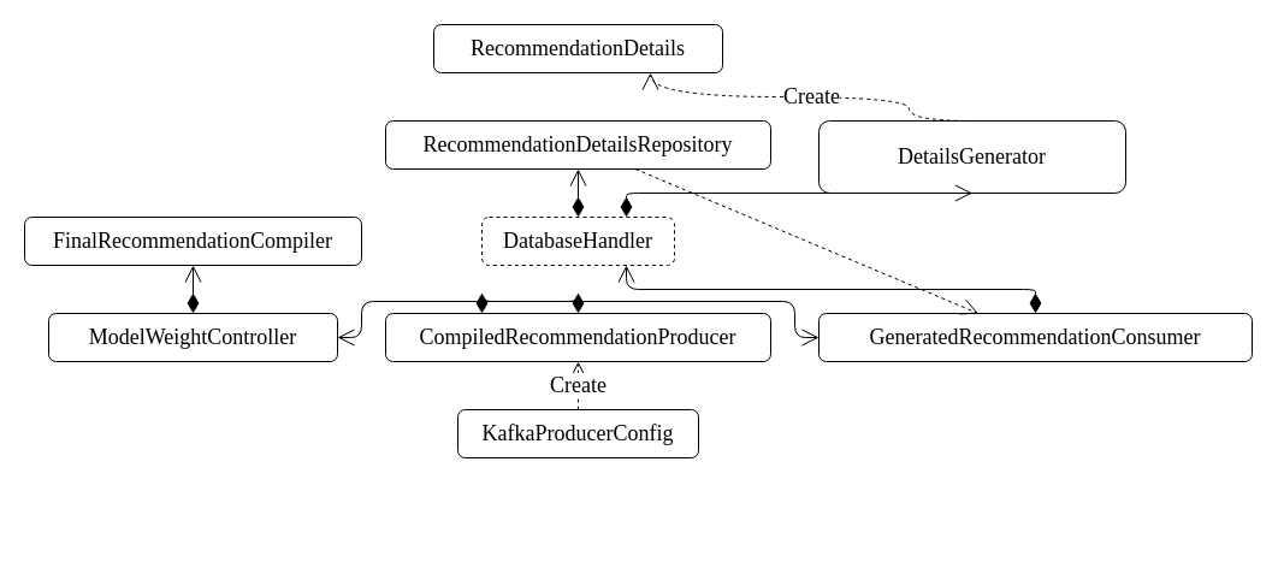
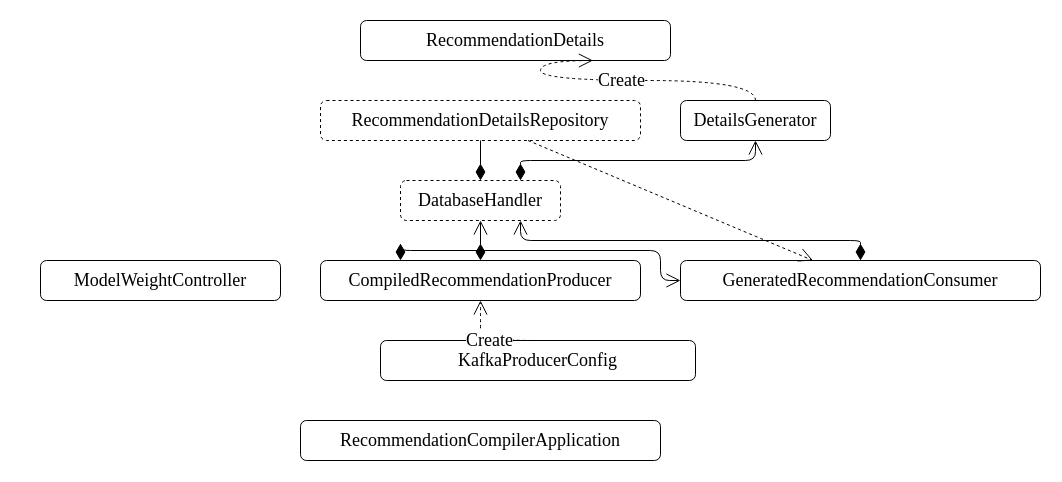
  <mxCell id="0" />
  <mxCell id="1" parent="0" />
- <mxCell id="2" value="KafkaProducerConfig" style="rounded=1;whiteSpace=wrap;html=1;fillColor=none;fontFamily=Ubuntu;fontSource=https%3A%2F%2Ffonts.googleapis.com%2Fcss%3Ffamily%3DUbuntu;fontSize=18;" parent="1" vertex="1"><mxGeometry x="380" y="340" width="200" height="40" as="geometry" /></mxCell>
+ <mxCell id="2" value="KafkaProducerConfig" style="rounded=1;whiteSpace=wrap;html=1;fillColor=none;fontFamily=Ubuntu;fontSource=https%3A%2F%2Ffonts.googleapis.com%2Fcss%3Ffamily%3DUbuntu;fontSize=18;" parent="1" vertex="1"><mxGeometry x="380" y="340" width="315" height="40" as="geometry" /></mxCell>
  <mxCell id="3" value="ModelWeightController" style="rounded=1;whiteSpace=wrap;html=1;fillColor=none;fontFamily=Ubuntu;fontSource=https%3A%2F%2Ffonts.googleapis.com%2Fcss%3Ffamily%3DUbuntu;fontSize=18;" parent="1" vertex="1"><mxGeometry x="40" y="260" width="240" height="40" as="geometry" /></mxCell>
  <mxCell id="4" value="CompiledRecommendationProducer" style="rounded=1;whiteSpace=wrap;html=1;fillColor=none;fontFamily=Ubuntu;fontSource=https%3A%2F%2Ffonts.googleapis.com%2Fcss%3Ffamily%3DUbuntu;fontSize=18;" parent="1" vertex="1"><mxGeometry x="320" y="260" width="320" height="40" as="geometry" /></mxCell>
  <mxCell id="5" value="GeneratedRecommendationConsumer" style="rounded=1;whiteSpace=wrap;html=1;fillColor=none;fontFamily=Ubuntu;fontSource=https%3A%2F%2Ffonts.googleapis.com%2Fcss%3Ffamily%3DUbuntu;fontSize=18;" parent="1" vertex="1"><mxGeometry x="680" y="260" width="360" height="40" as="geometry" /></mxCell>
- <mxCell id="6" value="RecommendationDetailsRepository" style="rounded=1;whiteSpace=wrap;html=1;fillColor=none;fontFamily=Ubuntu;fontSource=https%3A%2F%2Ffonts.googleapis.com%2Fcss%3Ffamily%3DUbuntu;fontSize=18;" parent="1" vertex="1"><mxGeometry x="320" y="100" width="320" height="40" as="geometry" /></mxCell>
- <mxCell id="7" value="DetailsGenerator" style="rounded=1;whiteSpace=wrap;html=1;fillColor=none;fontFamily=Ubuntu;fontSource=https%3A%2F%2Ffonts.googleapis.com%2Fcss%3Ffamily%3DUbuntu;fontSize=18;" parent="1" vertex="1"><mxGeometry x="680" y="100" width="255" height="60" as="geometry" /></mxCell>
+ <mxCell id="6" value="RecommendationDetailsRepository" style="rounded=1;whiteSpace=wrap;html=1;fillColor=none;fontFamily=Ubuntu;fontSource=https%3A%2F%2Ffonts.googleapis.com%2Fcss%3Ffamily%3DUbuntu;fontSize=18;dashed=1;" parent="1" vertex="1"><mxGeometry x="320" y="100" width="320" height="40" as="geometry" /></mxCell>
+ <mxCell id="7" value="DetailsGenerator" style="rounded=1;whiteSpace=wrap;html=1;fillColor=none;fontFamily=Ubuntu;fontSource=https%3A%2F%2Ffonts.googleapis.com%2Fcss%3Ffamily%3DUbuntu;fontSize=18;" parent="1" vertex="1"><mxGeometry x="680" y="100" width="150" height="40" as="geometry" /></mxCell>
  <mxCell id="8" value="DatabaseHandler" style="rounded=1;whiteSpace=wrap;html=1;fillColor=none;fontFamily=Ubuntu;fontSource=https%3A%2F%2Ffonts.googleapis.com%2Fcss%3Ffamily%3DUbuntu;fontSize=18;dashed=1;" parent="1" vertex="1"><mxGeometry x="400" y="180" width="160" height="40" as="geometry" /></mxCell>
- <mxCell id="9" value="RecommendationDetails" style="rounded=1;whiteSpace=wrap;html=1;fillColor=none;fontFamily=Ubuntu;fontSource=https%3A%2F%2Ffonts.googleapis.com%2Fcss%3Ffamily%3DUbuntu;fontSize=18;" parent="1" vertex="1"><mxGeometry x="360" y="20" width="240" height="40" as="geometry" /></mxCell>
- <mxCell id="10" value="FinalRecommendationCompiler" style="rounded=1;whiteSpace=wrap;html=1;fillColor=none;fontFamily=Ubuntu;fontSource=https%3A%2F%2Ffonts.googleapis.com%2Fcss%3Ffamily%3DUbuntu;fontSize=18;" parent="1" vertex="1"><mxGeometry x="20" y="180" width="280" height="40" as="geometry" /></mxCell>
- <mxCell id="11" value="" style="endArrow=open;html=1;endSize=12;startArrow=diamondThin;startSize=14;startFill=1;edgeStyle=orthogonalEdgeStyle;align=left;verticalAlign=bottom;fontFamily=Ubuntu;fontSource=https%3A%2F%2Ffonts.googleapis.com%2Fcss%3Ffamily%3DUbuntu;fontSize=18;exitX=0.5;exitY=0;exitDx=0;exitDy=0;" parent="1" source="3" target="10" edge="1"><mxGeometry x="-1" y="3" relative="1" as="geometry"><mxPoint x="330" y="190" as="sourcePoint" /><mxPoint x="490" y="190" as="targetPoint" /></mxGeometry></mxCell>
+ <mxCell id="9" value="RecommendationDetails" style="rounded=1;whiteSpace=wrap;html=1;fillColor=none;fontFamily=Ubuntu;fontSource=https%3A%2F%2Ffonts.googleapis.com%2Fcss%3Ffamily%3DUbuntu;fontSize=18;" parent="1" vertex="1"><mxGeometry x="360" y="20" width="310" height="40" as="geometry" /></mxCell>
  <mxCell id="12" value="" style="endArrow=open;html=1;endSize=12;startArrow=diamondThin;startSize=14;startFill=1;edgeStyle=orthogonalEdgeStyle;align=left;verticalAlign=bottom;fontFamily=Ubuntu;fontSource=https%3A%2F%2Ffonts.googleapis.com%2Fcss%3Ffamily%3DUbuntu;fontSize=18;exitX=0.25;exitY=0;exitDx=0;exitDy=0;" parent="1" source="4" target="5" edge="1"><mxGeometry x="-1" y="3" relative="1" as="geometry"><mxPoint x="310" y="300" as="sourcePoint" /><mxPoint x="340" y="230" as="targetPoint" /></mxGeometry></mxCell>
- <mxCell id="13" value="" style="endArrow=open;html=1;endSize=12;startArrow=diamondThin;startSize=14;startFill=1;edgeStyle=orthogonalEdgeStyle;align=left;verticalAlign=bottom;fontFamily=Ubuntu;fontSource=https%3A%2F%2Ffonts.googleapis.com%2Fcss%3Ffamily%3DUbuntu;fontSize=18;exitX=0.5;exitY=0;exitDx=0;exitDy=0;" parent="1" source="4" target="3" edge="1"><mxGeometry x="-1" y="3" relative="1" as="geometry"><mxPoint x="630" y="250" as="sourcePoint" /><mxPoint x="460" y="210" as="targetPoint" /></mxGeometry></mxCell>
- <mxCell id="14" value="" style="endArrow=open;html=1;endSize=12;startArrow=diamondThin;startSize=14;startFill=1;edgeStyle=orthogonalEdgeStyle;align=left;verticalAlign=bottom;fontFamily=Ubuntu;fontSource=https%3A%2F%2Ffonts.googleapis.com%2Fcss%3Ffamily%3DUbuntu;fontSize=18;entryX=0.5;entryY=1;entryDx=0;entryDy=0;exitX=0.5;exitY=0;exitDx=0;exitDy=0;" parent="1" source="8" target="6" edge="1"><mxGeometry x="-1" y="3" relative="1" as="geometry"><mxPoint x="500" y="160" as="sourcePoint" /><mxPoint x="330" y="120" as="targetPoint" /></mxGeometry></mxCell>
+ <mxCell id="13" value="" style="endArrow=open;html=1;endSize=12;startArrow=diamondThin;startSize=14;startFill=1;edgeStyle=orthogonalEdgeStyle;align=left;verticalAlign=bottom;fontFamily=Ubuntu;fontSource=https%3A%2F%2Ffonts.googleapis.com%2Fcss%3Ffamily%3DUbuntu;fontSize=18;entryX=0.5;entryY=1;entryDx=0;entryDy=0;exitX=0.5;exitY=0;exitDx=0;exitDy=0;" parent="1" source="4" target="8" edge="1"><mxGeometry x="-1" y="3" relative="1" as="geometry"><mxPoint x="630" y="250" as="sourcePoint" /><mxPoint x="460" y="210" as="targetPoint" /></mxGeometry></mxCell>
+ <mxCell id="14" value="" style="endArrow=none;html=1;endSize=12;startArrow=diamondThin;startSize=14;startFill=1;edgeStyle=orthogonalEdgeStyle;align=left;verticalAlign=bottom;fontFamily=Ubuntu;fontSource=https%3A%2F%2Ffonts.googleapis.com%2Fcss%3Ffamily%3DUbuntu;fontSize=18;entryX=0.5;entryY=1;entryDx=0;entryDy=0;exitX=0.5;exitY=0;exitDx=0;exitDy=0;" parent="1" source="8" target="6" edge="1"><mxGeometry x="-1" y="3" relative="1" as="geometry"><mxPoint x="500" y="160" as="sourcePoint" /><mxPoint x="330" y="120" as="targetPoint" /></mxGeometry></mxCell>
  <mxCell id="15" value="" style="endArrow=open;html=1;endSize=12;startArrow=diamondThin;startSize=14;startFill=1;edgeStyle=orthogonalEdgeStyle;align=left;verticalAlign=bottom;fontFamily=Ubuntu;fontSource=https%3A%2F%2Ffonts.googleapis.com%2Fcss%3Ffamily%3DUbuntu;fontSize=18;entryX=0.5;entryY=1;entryDx=0;entryDy=0;exitX=0.75;exitY=0;exitDx=0;exitDy=0;" parent="1" source="8" target="7" edge="1"><mxGeometry x="-1" y="3" relative="1" as="geometry"><mxPoint x="490" y="190" as="sourcePoint" /><mxPoint x="490" y="150" as="targetPoint" /><Array as="points"><mxPoint x="520" y="160" /><mxPoint x="755" y="160" /></Array></mxGeometry></mxCell>
  <mxCell id="16" value="" style="endArrow=open;html=1;endSize=12;startArrow=diamondThin;startSize=14;startFill=1;edgeStyle=orthogonalEdgeStyle;align=left;verticalAlign=bottom;fontFamily=Ubuntu;fontSource=https%3A%2F%2Ffonts.googleapis.com%2Fcss%3Ffamily%3DUbuntu;fontSize=18;entryX=0.75;entryY=1;entryDx=0;entryDy=0;exitX=0.5;exitY=0;exitDx=0;exitDy=0;" parent="1" source="5" target="8" edge="1"><mxGeometry x="-1" y="3" relative="1" as="geometry"><mxPoint x="700" y="340" as="sourcePoint" /><mxPoint x="955" y="190" as="targetPoint" /><Array as="points"><mxPoint x="860" y="240" /><mxPoint x="520" y="240" /></Array></mxGeometry></mxCell>
  <mxCell id="17" value="" style="endArrow=open;endSize=12;dashed=1;html=1;fontFamily=Ubuntu;fontSource=https%3A%2F%2Ffonts.googleapis.com%2Fcss%3Ffamily%3DUbuntu;fontSize=18;" parent="1" source="6" target="5" edge="1"><mxGeometry width="160" relative="1" as="geometry"><mxPoint x="200" y="80" as="sourcePoint" /><mxPoint x="360" y="80" as="targetPoint" /></mxGeometry></mxCell>
  <mxCell id="18" value="Create" style="endArrow=open;endSize=12;dashed=1;html=1;fontFamily=Ubuntu;fontSource=https%3A%2F%2Ffonts.googleapis.com%2Fcss%3Ffamily%3DUbuntu;fontSize=18;entryX=0.75;entryY=1;entryDx=0;entryDy=0;edgeStyle=orthogonalEdgeStyle;curved=1;exitX=0.5;exitY=0;exitDx=0;exitDy=0;" parent="1" source="7" target="9" edge="1"><mxGeometry width="160" relative="1" as="geometry"><mxPoint x="490" y="110" as="sourcePoint" /><mxPoint x="490" y="70" as="targetPoint" /><Array as="points"><mxPoint x="755" y="80" /><mxPoint x="540" y="80" /></Array></mxGeometry></mxCell>
  <mxCell id="19" value="Create" style="endArrow=open;endSize=12;dashed=1;html=1;fontFamily=Ubuntu;fontSource=https%3A%2F%2Ffonts.googleapis.com%2Fcss%3Ffamily%3DUbuntu;fontSize=18;entryX=0.5;entryY=1;entryDx=0;entryDy=0;edgeStyle=orthogonalEdgeStyle;curved=1;exitX=0.5;exitY=0;exitDx=0;exitDy=0;" parent="1" source="2" target="4" edge="1"><mxGeometry width="160" relative="1" as="geometry"><mxPoint x="705" y="350" as="sourcePoint" /><mxPoint x="490" y="310" as="targetPoint" /><Array as="points"><mxPoint x="480" y="330" /><mxPoint x="480" y="330" /></Array></mxGeometry></mxCell>
+ <mxCell id="20" value="RecommendationCompilerApplication" style="rounded=1;whiteSpace=wrap;html=1;fillColor=none;fontFamily=Ubuntu;fontSource=https%3A%2F%2Ffonts.googleapis.com%2Fcss%3Ffamily%3DUbuntu;fontSize=18;" vertex="1" parent="1"><mxGeometry x="300" y="420" width="360" height="40" as="geometry" /></mxCell>
